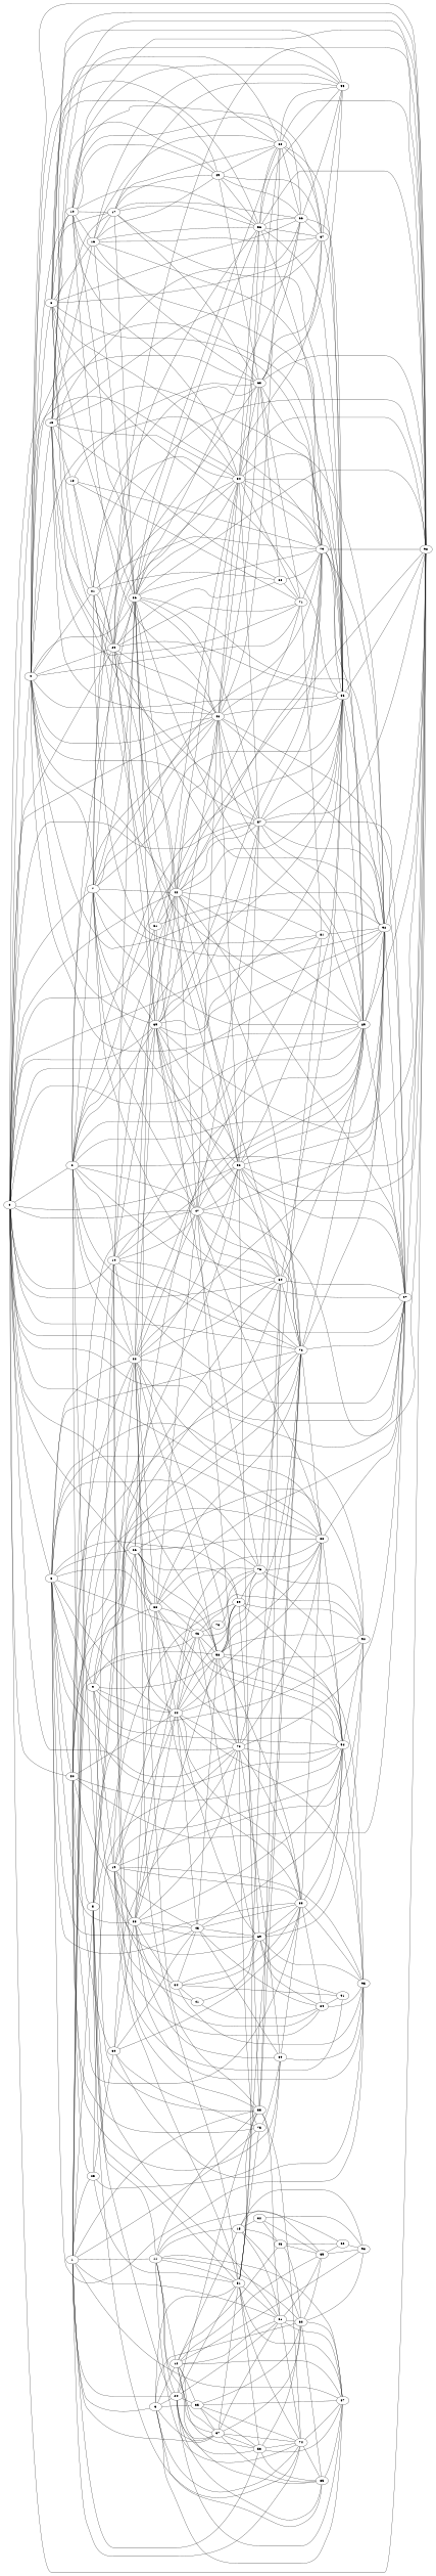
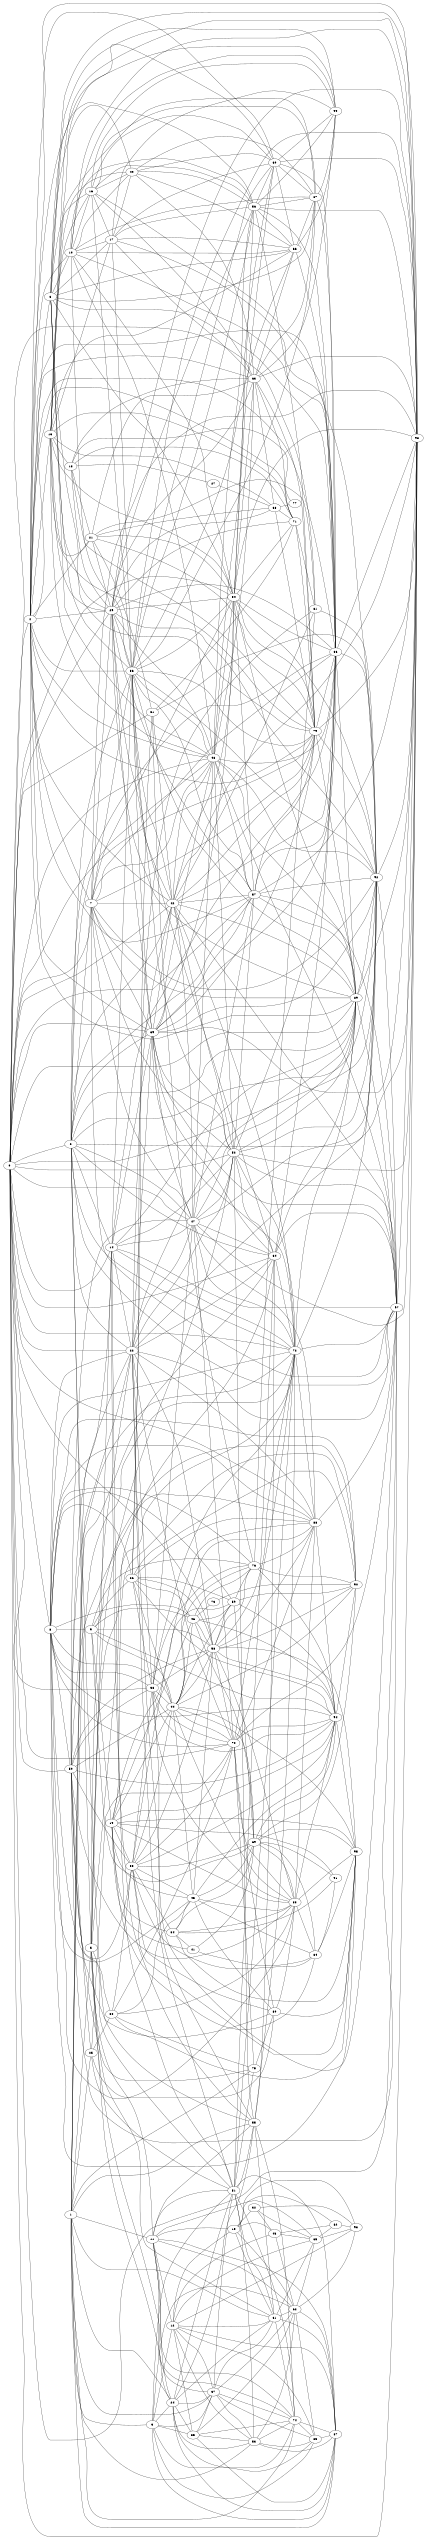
  digraph {
    rankdir=LR
    edge [arrowhead=both]
    0
    2
    4
    7
    8
    14
    n7 [label=50]
    22
    29
    31
    38
    39
    42
    47
    48
    52
    54
    57
    58
    64
    70
    72
    79
    81
    88
    89
    92
    97
    98
    5
    55
    36
    86
    6
    10
    13
    21
    56
    60
    63
    71
    9
    26
    33
    44
    45
    46
    59
    76
    83
    94
    95
    n53 [label=90]
    51
    25
    75
    30
    80
    68
    11
    24
    61
    74
    66
    67
    16
    17
    49
    99
    18
    19
    69
    34
    84
    73
    53
    87
+   77
    1
    3
    37
    12
    35
    62
    85
    15
    65
    43
    93
    32
    82
+   27
    41
    91
    0 -> 2
    0 -> 4
    0 -> 7
    0 -> 8
    0 -> 14
    0 -> n7
    0 -> 22
    0 -> 29
    0 -> 31
    0 -> 38
    0 -> 39
    0 -> 42
    0 -> 47
    0 -> 48
    0 -> 52
    0 -> 54
    0 -> 57
    0 -> 58
    0 -> 64
    0 -> 70
    0 -> 72
    0 -> 79
    0 -> 81
    0 -> 88
    0 -> 89
    0 -> 92
    0 -> 97
    0 -> 98
    2 -> 7
    2 -> 14
    2 -> 22
    2 -> 39
    2 -> 42
    2 -> 47
    2 -> 48
    2 -> 57
    2 -> 64
    2 -> 72
    2 -> 89
    2 -> 92
    2 -> 97
    2 -> 98
    2 -> 5
    2 -> 55
    2 -> 36
    2 -> 86
    4 -> 7
    4 -> 29
    4 -> 39
    4 -> 42
    4 -> 48
    4 -> 57
    4 -> 79
    4 -> 89
    4 -> 92
    4 -> 98
    4 -> 36
    4 -> 86
    4 -> 6
    4 -> 10
    4 -> 13
    4 -> 21
    4 -> 56
    4 -> 60
    4 -> 63
    4 -> 71
    7 -> 29
    7 -> 39
    7 -> 42
    7 -> 47
    7 -> 48
    7 -> 52
    7 -> 54
    7 -> 79
    7 -> 89
    7 -> 92
    7 -> 97
    7 -> 98
    7 -> 36
    7 -> 86
    8 -> n7
    8 -> 22
    8 -> 38
    8 -> 70
    8 -> 72
    8 -> 88
    8 -> 9
    8 -> 26
    8 -> 33
    8 -> 44
    8 -> 45
    8 -> 46
    8 -> 59
    8 -> 76
    8 -> 83
    8 -> 94
    8 -> 95
    8 -> n53
    14 -> 22
    14 -> 39
    14 -> 47
    14 -> 52
    14 -> 72
    14 -> 89
    14 -> 97
    14 -> 55
    14 -> 36
    14 -> 86
    14 -> 51
    n7 -> 22
    n7 -> 38
    n7 -> 47
    n7 -> 58
    n7 -> 72
    n7 -> 88
    n7 -> 97
    n7 -> 33
    n7 -> 44
    n7 -> 83
    n7 -> 94
    n7 -> 25
    n7 -> 75
    n7 -> 30
    n7 -> 80
    22 -> 38
    22 -> 39
    22 -> 42
    22 -> 47
    22 -> 52
    22 -> 58
    22 -> 64
    22 -> 70
    22 -> 88
    22 -> 89
    22 -> 92
    22 -> 97
    22 -> 55
    22 -> 51
    29 -> 39
    29 -> 42
    29 -> 48
    29 -> 54
-   21 -> 57
+   29 -> 57
    29 -> 89
    29 -> 92
    29 -> 98
    29 -> 36
    29 -> 86
    29 -> 56
    29 -> 63
    29 -> 71
    29 -> 68
    31 -> 42
    31 -> 92
    31 -> 71
    31 -> 76
    38 -> 47
    38 -> 58
    38 -> 70
    38 -> 72
    38 -> 97
    38 -> 44
    38 -> 76
    38 -> 83
    38 -> 94
    39 -> 42
    39 -> 47
    39 -> 48
    39 -> 52
    39 -> 54
    39 -> 57
    39 -> 64
    39 -> 72
    39 -> 79
    39 -> 92
    39 -> 97
    39 -> 98
    39 -> 86
    42 -> 47
    42 -> 48
    42 -> 52
    42 -> 54
    42 -> 57
    42 -> 72
    42 -> 79
    42 -> 81
    42 -> 89
    42 -> 97
    42 -> 98
    42 -> 86
    47 -> 48
    47 -> 52
    47 -> 57
    47 -> 64
    47 -> 70
    47 -> 72
    47 -> 88
    47 -> 89
    47 -> 92
    47 -> 98
    48 -> 52
    48 -> 54
    48 -> 57
-   48 -> 79
    48 -> 89
    48 -> 92
    48 -> 97
    48 -> 86
    48 -> 56
    48 -> 60
    48 -> 63
    52 -> 57
    52 -> 64
    52 -> 72
    52 -> 89
    52 -> 92
    52 -> 97
    52 -> 98
    52 -> 55
    52 -> 86
    54 -> 57
    54 -> 79
    54 -> 89
    54 -> 92
    54 -> 98
    54 -> 86
    54 -> 56
    54 -> 60
    54 -> 63
    54 -> 71
    57 -> 79
    57 -> 89
    57 -> 92
    57 -> 97
    57 -> 98
    57 -> 86
    58 -> 70
    58 -> 72
    58 -> 88
    58 -> 59
    58 -> 76
    58 -> 83
    58 -> 94
    58 -> 95
    58 -> n53
    64 -> 72
    64 -> 89
    64 -> 97
    64 -> 86
    70 -> 72
    70 -> 88
    70 -> 97
    70 -> 83
    70 -> 94
    70 -> 75
    70 -> 80
    72 -> 88
    72 -> 89
    72 -> 92
    72 -> 97
    79 -> 89
    79 -> 92
    79 -> 98
    79 -> 86
    81 -> 92
    88 -> 97
    88 -> 94
    89 -> 92
    89 -> 97
    89 -> 98
    92 -> 97
    92 -> 98
    97 -> 98
    5 -> 14
    5 -> 22
    5 -> 52
    5 -> 64
    5 -> 72
    5 -> 51
    5 -> 11
    5 -> 24
    5 -> 61
    5 -> 74
    55 -> 64
    55 -> 72
    55 -> 61
    55 -> 74
    36 -> 39
    36 -> 42
    36 -> 48
    36 -> 52
    36 -> 54
    36 -> 57
    36 -> 64
    36 -> 79
    36 -> 89
    36 -> 92
    36 -> 98
    36 -> 56
    36 -> 60
    36 -> 66
    36 -> 67
    86 -> 89
    86 -> 92
    86 -> 98
    6 -> 29
    6 -> 48
    6 -> 54
    6 -> 79
    6 -> 98
    6 -> 36
    6 -> 86
    6 -> 10
    6 -> 60
    6 -> 66
    6 -> 67
    6 -> 16
    6 -> 17
    6 -> 49
    6 -> 99
    10 -> 48
    10 -> 54
    10 -> 98
    10 -> 36
    10 -> 86
    10 -> 56
    10 -> 66
    10 -> 67
    10 -> 16
    10 -> 17
    10 -> 49
    10 -> 99
    13 -> 29
    13 -> 48
    13 -> 54
    13 -> 79
    13 -> 98
    13 -> 21
    13 -> 71
    13 -> 68
    13 -> 66
    13 -> 67
    13 -> 16
    13 -> 17
    13 -> 49
    13 -> 99
    13 -> 18
    21 -> 29
    21 -> 31
    21 -> 54
    21 -> 79
    21 -> 81
    21 -> 63
    21 -> 68
    56 -> 79
    56 -> 98
    56 -> 86
    56 -> 60
    56 -> 66
    56 -> 67
    56 -> 99
    60 -> 98
    60 -> 86
    60 -> 66
    60 -> 67
    60 -> 99
    63 -> 79
    63 -> 98
    63 -> 71
    63 -> 68
    63 -> 66
    63 -> 67
    63 -> 99
    71 -> 79
    71 -> 81
    9 -> 58
    9 -> 26
    9 -> 44
    9 -> 46
    9 -> 76
    9 -> 94
    9 -> n53
    9 -> 19
    9 -> 69
    26 -> 31
    26 -> 38
    26 -> 58
    26 -> 81
    26 -> 88
    26 -> 44
    26 -> 46
    26 -> 59
    26 -> 94
    26 -> n53
    33 -> 38
    33 -> 58
    33 -> 70
    33 -> 88
    33 -> 44
    33 -> 45
    33 -> 94
    33 -> 95
    33 -> 80
    33 -> 69
    33 -> 34
    33 -> 84
    44 -> 58
    44 -> 70
    44 -> 88
    44 -> 45
    44 -> 46
    44 -> 59
    44 -> 76
    44 -> 83
    44 -> 95
    44 -> n53
    44 -> 69
    45 -> 58
    45 -> 83
    45 -> 94
    45 -> 80
    45 -> 69
    45 -> 84
    46 -> 58
    46 -> 59
    46 -> 76
    46 -> 94
    46 -> 69
    46 -> 73
    59 -> 76
    59 -> 94
    59 -> n53
    59 -> 69
    76 -> 81
    76 -> 88
    76 -> 94
    76 -> n53
    83 -> 88
    83 -> 94
    83 -> 95
    83 -> 84
    94 -> 95
    94 -> n53
    51 -> 64
    51 -> 72
    51 -> 55
    51 -> 75
    51 -> 61
    51 -> 74
    51 -> 53
    51 -> 87
    25 -> 70
    25 -> 51
    25 -> 30
    25 -> 80
    75 -> 80
    30 -> 70
    30 -> 33
    30 -> 45
    30 -> 83
    30 -> 95
    30 -> 75
    80 -> 83
    80 -> 95
    68 -> 79
    68 -> 71
+   68 -> 77
    11 -> 55
    11 -> 51
    11 -> 24
    11 -> 74
    11 -> 87
    11 -> 37
    11 -> 12
    11 -> 62
    11 -> 15
    11 -> 65
    24 -> 55
    24 -> 51
    24 -> 61
    24 -> 53
    24 -> 87
    24 -> 37
    24 -> 35
    24 -> 85
    61 -> 74
    61 -> 87
    61 -> 62
    61 -> 65
    74 -> 87
    74 -> 85
    66 -> 86
    66 -> 67
    66 -> 99
    67 -> 86
    67 -> 99
    16 -> 36
    16 -> 86
    16 -> 56
    16 -> 60
    16 -> 63
    16 -> 67
    16 -> 17
    16 -> 49
    16 -> 99
    17 -> 36
    17 -> 86
    17 -> 56
    17 -> 60
    17 -> 63
    17 -> 66
    17 -> 49
    17 -> 99
    49 -> 56
    49 -> 60
    49 -> 63
    49 -> 66
    49 -> 67
    18 -> 29
    18 -> 79
    18 -> 21
    18 -> 63
    18 -> 71
+   18 -> 77
+   18 -> 27
    19 -> 33
    19 -> 44
    19 -> 45
    19 -> 46
    19 -> 59
    19 -> 83
    19 -> 94
    19 -> 95
    19 -> n53
    19 -> 34
    19 -> 84
    19 -> 41
    19 -> 91
    69 -> 83
    69 -> 94
    69 -> 95
    69 -> n53
    69 -> 84
    69 -> 91
    34 -> 45
    34 -> 83
    34 -> 95
    34 -> 69
    34 -> 41
    34 -> 91
    84 -> 95
    84 -> 91
    73 -> n53
    53 -> 74
    53 -> 87
    53 -> 62
    53 -> 85
    1 -> 14
    1 -> 22
    1 -> 64
    1 -> 72
    1 -> 5
    1 -> 55
    1 -> 25
    1 -> 75
    1 -> 11
    1 -> 24
    1 -> 61
    1 -> 74
    1 -> 53
    1 -> 87
    1 -> 3
    1 -> 37
    3 -> 51
    3 -> 24
    3 -> 74
    3 -> 87
    3 -> 37
    3 -> 12
    3 -> 35
    3 -> 62
    3 -> 85
    37 -> 51
    37 -> 61
    37 -> 74
    37 -> 53
    37 -> 62
    37 -> 85
    12 -> 61
    12 -> 53
    12 -> 87
    12 -> 37
    12 -> 35
    12 -> 85
    12 -> 15
    12 -> 65
    12 -> 43
    12 -> 93
    35 -> 74
    35 -> 53
    35 -> 87
    35 -> 37
    35 -> 62
    62 -> 87
    62 -> 85
    62 -> 65
    62 -> 93
    85 -> 87
    15 -> 61
    15 -> 62
    15 -> 43
    15 -> 93
    15 -> 32
    15 -> 82
    65 -> 93
    65 -> 82
    43 -> 62
    43 -> 65
    43 -> 82
    32 -> 65
    32 -> 43
    32 -> 93
    82 -> 93
+   27 -> 68
    41 -> 69
    41 -> 84
  }
